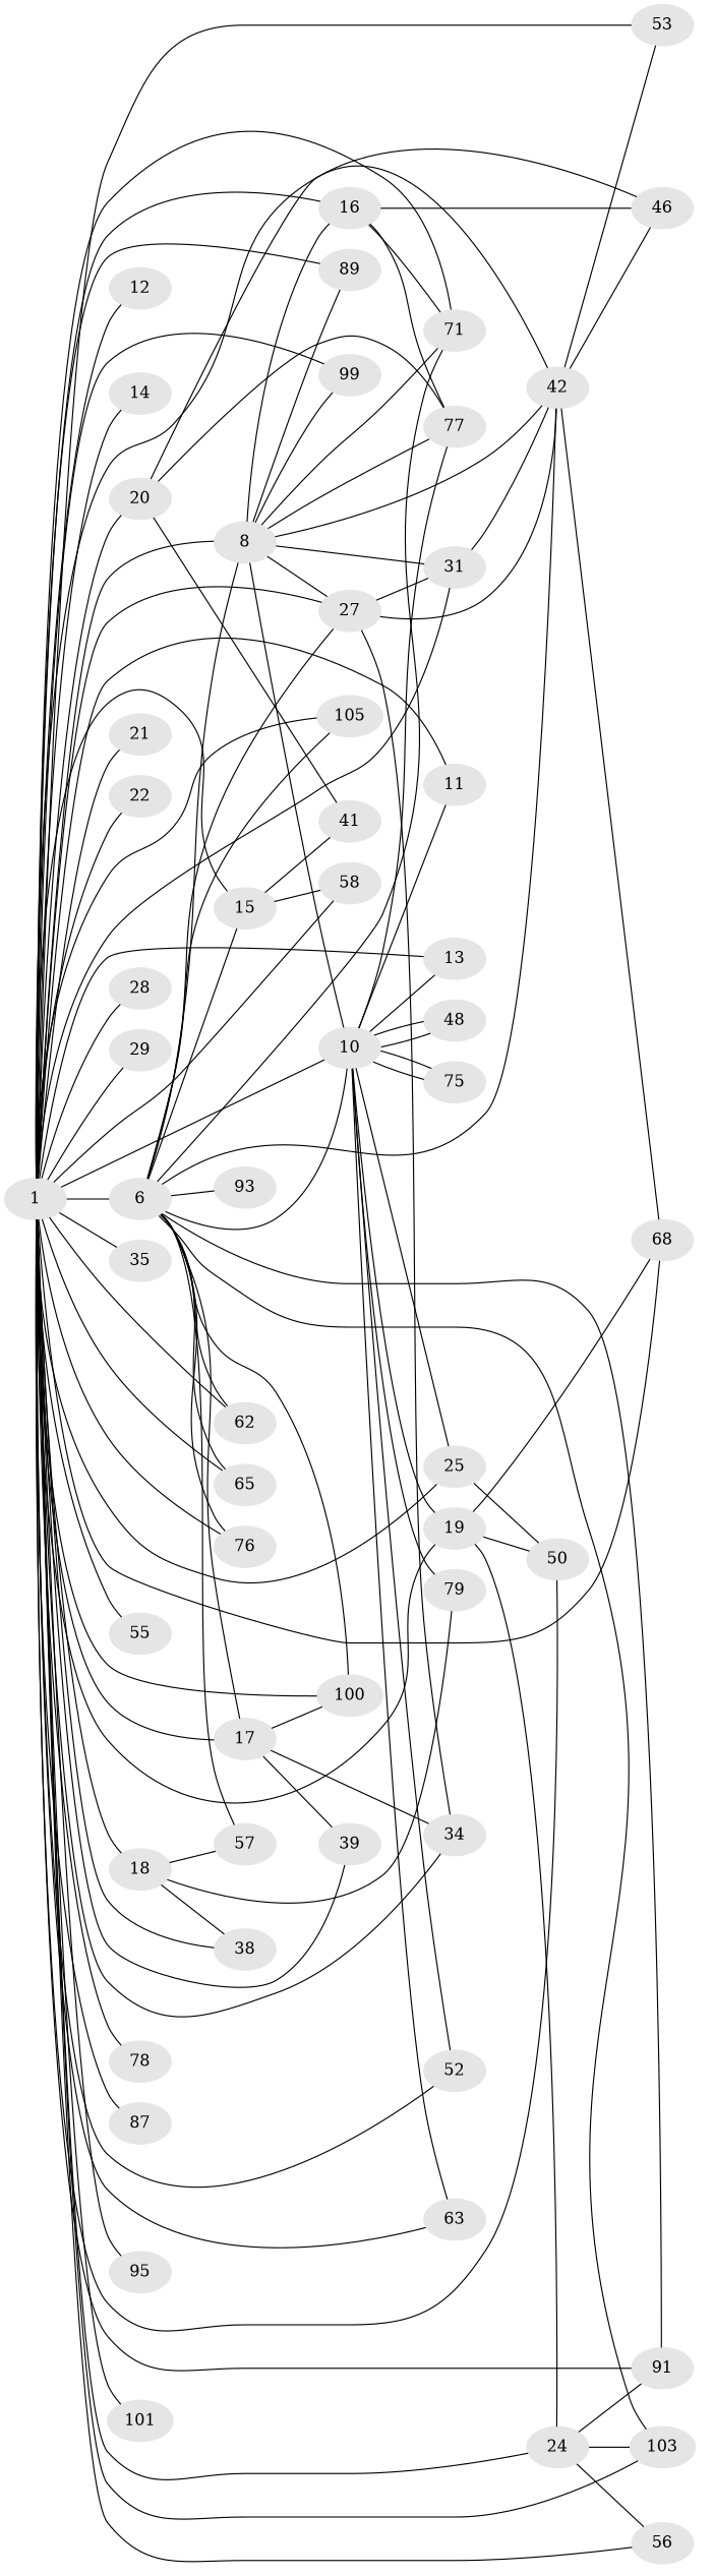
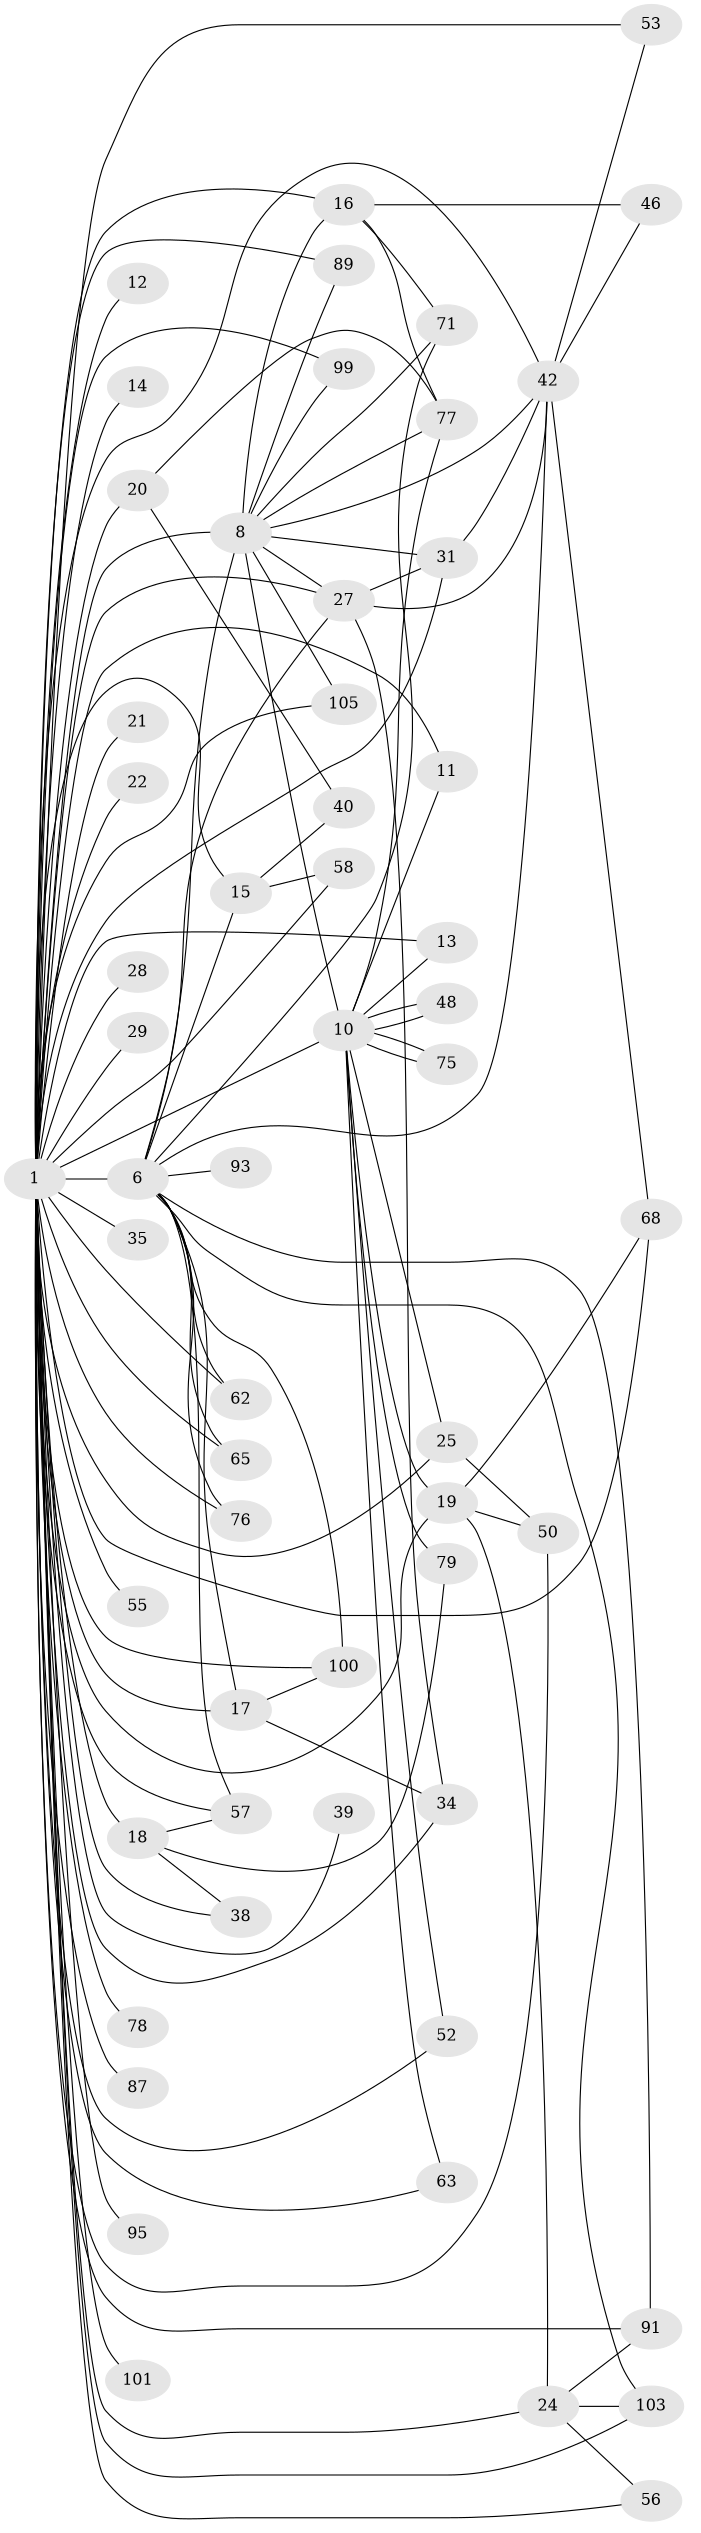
  graph {
    rankdir=LR
    node [color=gray90 style=filled]
    1 [super="+2"]
    6 [super="+7+72+59+32+82+114"]
    8 [super="+124+47+60+37"]
    10
    11
    12
    13
    14
    15
    16
    17
    18
    19 [super="+81"]
    20
    21
    22
    24
    25
    27 [super="+104+33+86"]
    28
    29
    n22 [label=39]
    31
    34 [super="+66"]
    35
    38 [super="+141"]
    42 [super="+44"]
    50 [super="+70"]
    52
    53 [super="+98"]
    55
    56
    57
    58
    62
    63 [super="+67"]
    65
    68 [super="+90"]
    76
    78
    87
    89
    91
    95
    99
    100
    101
    103 [super="+135"]
    105
    71 [super="+106"]
    93
    77 [super="+144"]
    48
    75
    79
-   41
+   41 [label=40]
    46 [super="+112"]
    1 -- 6 [weight=22]
    1 -- 8 [weight=12]
    1 -- 10 [weight=7]
    1 -- 11
    1 -- 12 [weight=2]
    1 -- 13 [weight=2]
    1 -- 14
    1 -- 15 [weight=2]
    1 -- 16 [weight=2]
    1 -- 17
    1 -- 18 [weight=2]
    1 -- 19 [weight=2]
    1 -- 20 [weight=4]
    1 -- 21
    1 -- 22 [weight=2]
    1 -- 24
    1 -- 25 [weight=3]
    1 -- 27 [weight=6]
    1 -- 28 [weight=2]
    1 -- 29 [weight=2]
    1 -- n22
    1 -- 31
    1 -- 34 [weight=2]
    1 -- 35 [weight=2]
    1 -- 38 [weight=2]
    1 -- 42 [weight=3]
    1 -- 50 [weight=2]
    1 -- 52
    1 -- 53 [weight=4]
    1 -- 55 [weight=4]
    1 -- 56
-   1 -- 71
+   1 -- 57
    1 -- 58
    1 -- 62
    1 -- 63 [weight=2]
    1 -- 65
    1 -- 68 [weight=2]
    1 -- 76
    1 -- 78 [weight=2]
    1 -- 87 [weight=2]
    1 -- 89
    1 -- 91 [weight=2]
    1 -- 95
    1 -- 99
    1 -- 100
    1 -- 101 [weight=2]
    1 -- 103
    1 -- 105
    6 -- 8 [weight=2]
-   6 -- 10 [weight=4]
    6 -- 15
    6 -- 17
    6 -- 27 [weight=2]
    6 -- 42
    6 -- 57
    6 -- 62
    6 -- 65
    6 -- 76
    6 -- 91
    6 -- 100
    6 -- 103
-   6 -- 105
+   8 -- 105
    6 -- 71
    6 -- 93 [weight=2]
    8 -- 10 [weight=2]
    8 -- 16
    8 -- 27
    8 -- 31
    8 -- 42
    8 -- 89
    8 -- 99
    8 -- 71
    8 -- 77
    10 -- 11
    10 -- 13
    10 -- 19
    10 -- 25
    10 -- 52
    10 -- 63
    10 -- 77
    10 -- 48
    10 -- 48
    10 -- 75
    10 -- 75
    10 -- 79
    15 -- 58
    15 -- 41
    16 -- 71
    16 -- 77
    16 -- 46
-   17 -- n22
    17 -- 34
    17 -- 100
    18 -- 38
    18 -- 57
    18 -- 79
    19 -- 24
    19 -- 50
    19 -- 68 [weight=2]
    20 -- 77
    20 -- 41
-   20 -- 46
    24 -- 56
    24 -- 91
    24 -- 103
    25 -- 50
    27 -- 31
    27 -- 34
    27 -- 42
    31 -- 42
    42 -- 53
    42 -- 68
    42 -- 46
  }
